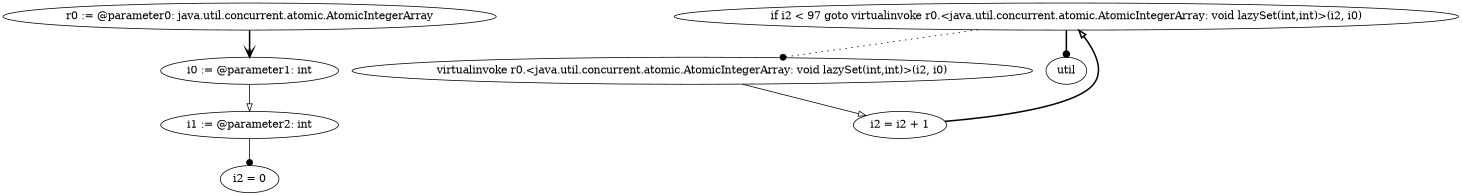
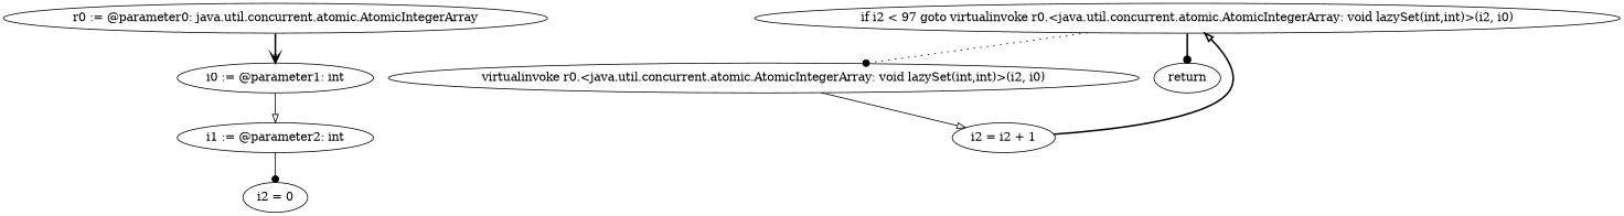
  digraph {
    edge [arrowhead=onormal style=bold]
    "r0 := @parameter0: java.util.concurrent.atomic.AtomicIntegerArray"
    "i0 := @parameter1: int"
    "i1 := @parameter2: int"
    "i2 = 0"
    "if i2 < 97 goto virtualinvoke r0.<java.util.concurrent.atomic.AtomicIntegerArray: void lazySet(int,int)>(i2, i0)"
    "virtualinvoke r0.<java.util.concurrent.atomic.AtomicIntegerArray: void lazySet(int,int)>(i2, i0)"
-   return [label=util]
+   return
    "i2 = i2 + 1"
    "r0 := @parameter0: java.util.concurrent.atomic.AtomicIntegerArray" -> "i0 := @parameter1: int" [arrowhead=vee]
    "i0 := @parameter1: int" -> "i1 := @parameter2: int" [style=solid]
    "i1 := @parameter2: int" -> "i2 = 0" [arrowhead=dot style=solid]
    "if i2 < 97 goto virtualinvoke r0.<java.util.concurrent.atomic.AtomicIntegerArray: void lazySet(int,int)>(i2, i0)" -> "virtualinvoke r0.<java.util.concurrent.atomic.AtomicIntegerArray: void lazySet(int,int)>(i2, i0)" [arrowhead=dot style=dotted]
    "if i2 < 97 goto virtualinvoke r0.<java.util.concurrent.atomic.AtomicIntegerArray: void lazySet(int,int)>(i2, i0)" -> return [arrowhead=dot]
    "virtualinvoke r0.<java.util.concurrent.atomic.AtomicIntegerArray: void lazySet(int,int)>(i2, i0)" -> "i2 = i2 + 1" [style=solid]
    "i2 = i2 + 1" -> "if i2 < 97 goto virtualinvoke r0.<java.util.concurrent.atomic.AtomicIntegerArray: void lazySet(int,int)>(i2, i0)"
  }
